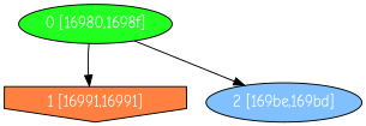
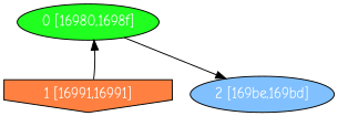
  digraph {
    fontname="Comic Neue"
    node [fontcolor="#ffffff" shape=oval style=filled fontname="Comic Neue"]
    edge [fontname="Comic Neue"]
    n1 [fillcolor="#20FF20" label="0 [16980,1698f]"]
    n2 [fillcolor="#FF8040" label="1 [16991,16991]" shape=invhouse]
    n3 [fillcolor="#80C0FF" label="2 [169be,169bd]"]
-   n1 -> n2
+   n2 -> n1
    n1 -> n3
  }
